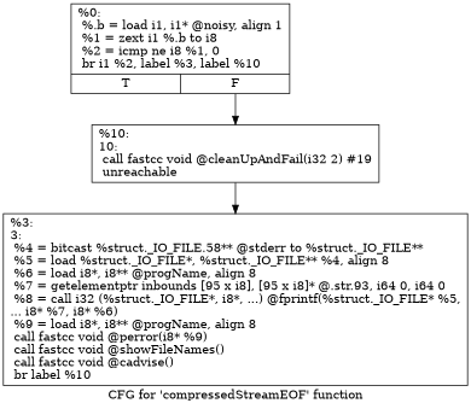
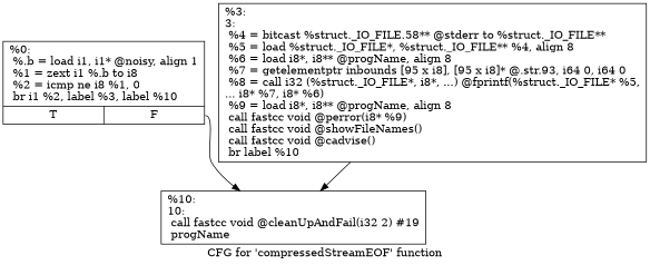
  digraph {
    label="CFG for 'compressedStreamEOF' function"
    node [shape=record]
    n1 [label="{%0:\l  %.b = load i1, i1* @noisy, align 1\l  %1 = zext i1 %.b to i8\l  %2 = icmp ne i8 %1, 0\l  br i1 %2, label %3, label %10\l|{<s0>T|<s1>F}}"]
-   n2 [label="{%10:\l10:                                               \l  call fastcc void @cleanUpAndFail(i32 2) #19\l  unreachable\l}"]
+   n2 [label="{%10:\l10:                                               \l  call fastcc void @cleanUpAndFail(i32 2) #19\l  progName\l}"]
    n3 [label="{%3:\l3:                                                \l  %4 = bitcast %struct._IO_FILE.58** @stderr to %struct._IO_FILE**\l  %5 = load %struct._IO_FILE*, %struct._IO_FILE** %4, align 8\l  %6 = load i8*, i8** @progName, align 8\l  %7 = getelementptr inbounds [95 x i8], [95 x i8]* @.str.93, i64 0, i64 0\l  %8 = call i32 (%struct._IO_FILE*, i8*, ...) @fprintf(%struct._IO_FILE* %5,\l... i8* %7, i8* %6)\l  %9 = load i8*, i8** @progName, align 8\l  call fastcc void @perror(i8* %9)\l  call fastcc void @showFileNames()\l  call fastcc void @cadvise()\l  br label %10\l}"]
    n1 -> n2 [tailport=s1]
-   n2 -> n3
+   n3 -> n2
  }
